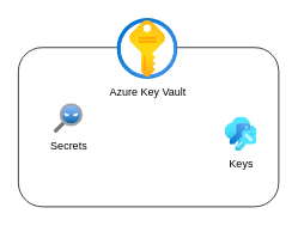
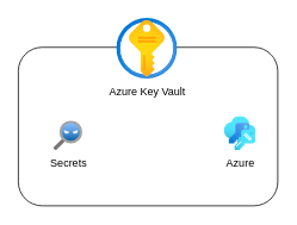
  <mxCell id="0" />
  <mxCell id="1" parent="0" />
  <mxCell id="2" value="" style="rounded=1;whiteSpace=wrap;html=1;" vertex="1" parent="1"><mxGeometry x="20" y="52.48" width="290" height="177.52" as="geometry" /></mxCell>
  <mxCell id="3" value="Azure Key Vault" style="aspect=fixed;html=1;points=[];align=center;image;fontSize=12;image=img/lib/azure2/security/Key_Vaults.svg;" vertex="1" parent="1"><mxGeometry x="130" y="20" width="68" height="68" as="geometry" /></mxCell>
- <mxCell id="4" value="Keys" style="aspect=fixed;html=1;points=[];align=center;image;fontSize=12;image=img/lib/azure2/security/Keys.svg;" vertex="1" parent="1"><mxGeometry x="250" y="130" width="36" height="38" as="geometry" /></mxCell>
- <mxCell id="5" value="Secrets" style="aspect=fixed;html=1;points=[];align=center;image;fontSize=12;image=img/lib/azure2/other/Detonation.svg;" vertex="1" parent="1"><mxGeometry x="60" y="114.97" width="32" height="33.03" as="geometry" /></mxCell>
+ <mxCell id="4" value="Azure" style="aspect=fixed;html=1;points=[];align=center;image;fontSize=12;image=img/lib/azure2/security/Keys.svg;" vertex="1" parent="1"><mxGeometry x="250" y="130" width="36" height="38" as="geometry" /></mxCell>
+ <mxCell id="5" value="Secrets" style="aspect=fixed;html=1;points=[];align=center;image;fontSize=12;image=img/lib/azure2/other/Detonation.svg;" vertex="1" parent="1"><mxGeometry x="60" y="134.97" width="32" height="33.03" as="geometry" /></mxCell>
